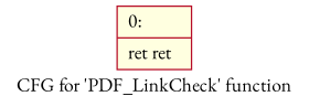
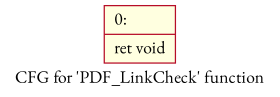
  digraph {
    label="CFG for 'PDF_LinkCheck' function"
    fontname="EB Garamond"
-   n1 [color="#b70d28ff" fillcolor=lightyellow fontname="EB Garamond" label="{0:\l|  ret ret\l}" shape=record style=filled]
+   n1 [color="#b70d28ff" fillcolor=lightyellow fontname="EB Garamond" label="{0:\l|  ret void\l}" shape=record style=filled]
  }
